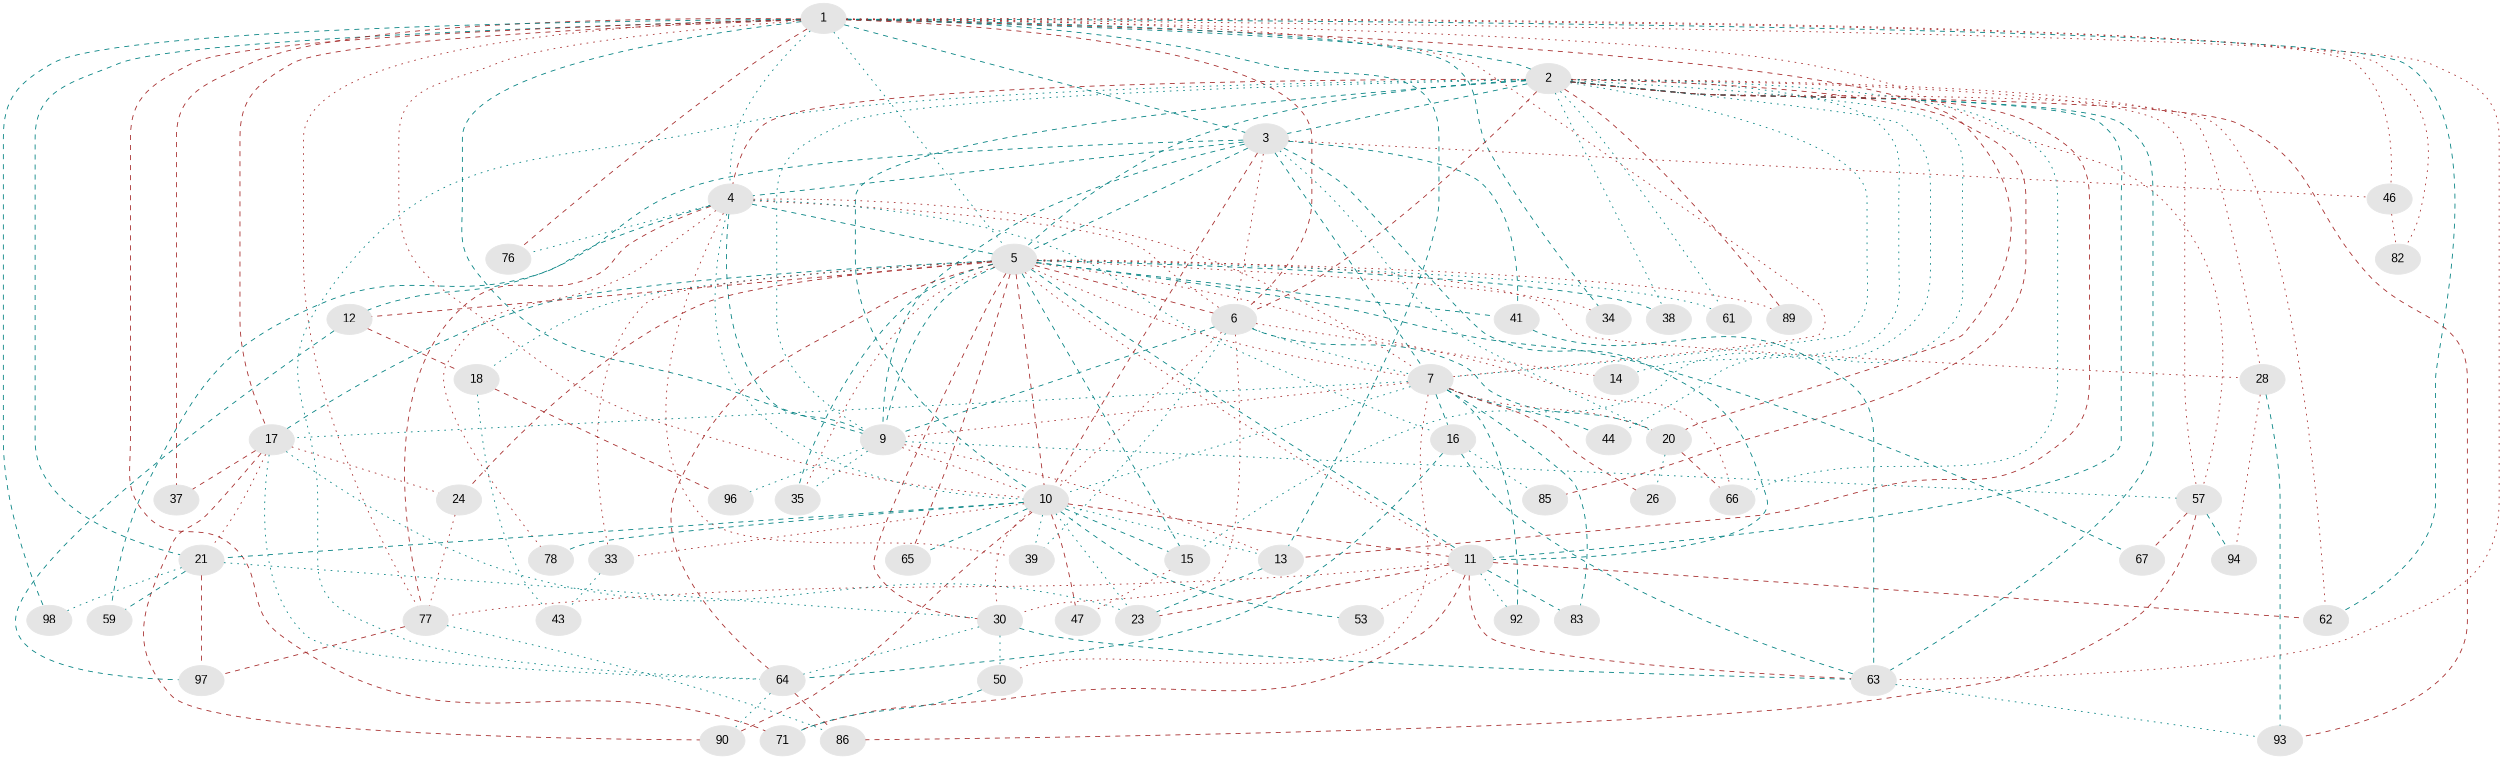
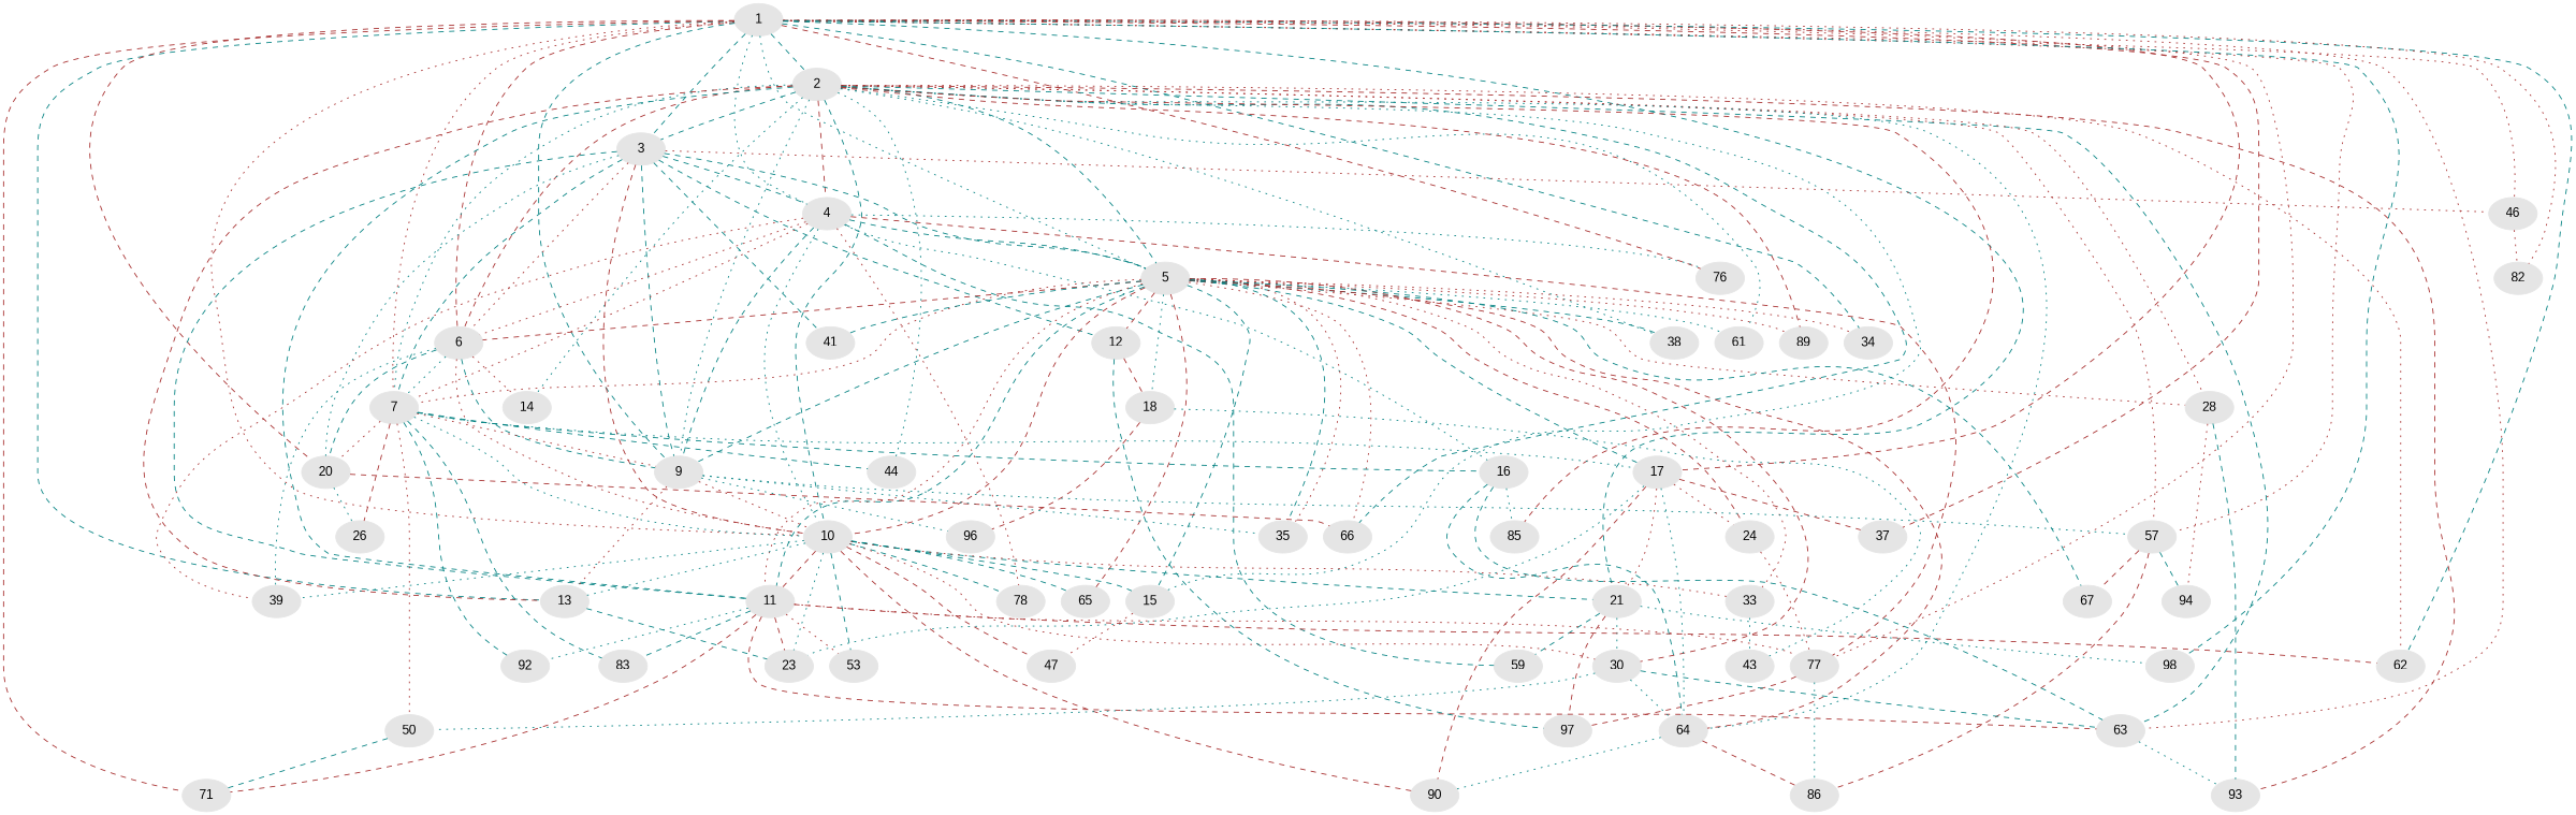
  graph {
    fontname="Liberation Sans"
    node [color=gray90 fontname="Liberation Sans" style=filled]
    edge [color=teal fontname="Liberation Sans" style=dashed]
    1 [super="+29"]
    2 [super="+107+121+105+49+8"]
    3
    4
    5 [super="+32"]
    6
    7
    9 [super="+60+54+55+79"]
    10 [super="+106+108+52+48+25+51+27+45"]
    13 [super="+102"]
    17 [super="+72"]
    20 [super="+42"]
    21
    34
    37 [super="+95"]
    46
    57 [super="+58"]
    62
    63 [super="+101+114"]
    71 [super="+91"]
    76
    77 [super="+80+88"]
    82
    98
    11 [super="+70+22+68+31"]
    14
    15
    28
    38
    44
    61
    64 [super="+69+117"]
    66
    85
    89
    93
    12
    41
    16
    39
    59
    78
    18
    24
    30 [super="+40+36"]
    33
    35
    65
    67
    26
    50
    83
    92
    96
    23
    47
    53
    90
    97 [super="+103"]
    94
    86
    43
    1 -- 2 [weight=3]
    1 -- 3 [weight=2]
    1 -- 4 [style=dotted]
    1 -- 5 [style=dotted weight=3]
    1 -- 6 [color=brown weight=2]
    1 -- 7 [color=brown style=dotted]
    1 -- 9 [weight=2]
    1 -- 10 [color=brown style=dotted weight=2]
    1 -- 13
    1 -- 17 [color=brown]
    1 -- 20 [color=brown]
    1 -- 21
    1 -- 34
    1 -- 37 [color=brown weight=2]
    1 -- 46 [color=brown style=dotted]
    1 -- 57 [color=brown style=dotted]
    1 -- 62
    1 -- 63 [color=brown style=dotted]
    1 -- 71 [color=brown weight=2]
    1 -- 76 [color=brown]
    1 -- 77 [color=brown style=dotted]
    1 -- 82 [color=brown style=dotted]
    1 -- 98
    2 -- 3 [weight=3]
    2 -- 4 [color=brown weight=2]
    2 -- 5 [weight=3]
    2 -- 6 [color=brown weight=2]
    2 -- 7 [style=dotted weight=4]
    2 -- 9 [style=dotted weight=5]
    2 -- 10 [weight=3]
    2 -- 13 [color=brown weight=2]
    2 -- 57 [color=brown style=dotted]
    2 -- 62 [color=brown style=dotted]
    2 -- 63
    2 -- 11
    2 -- 14 [style=dotted]
    2 -- 15 [style=dotted]
    2 -- 28 [color=brown style=dotted]
    2 -- 38 [style=dotted]
    2 -- 44 [style=dotted]
    2 -- 61 [style=dotted]
    2 -- 64 [style=dotted]
-   2 -- 66 [style=dotted]
+   2 -- 66
    2 -- 85 [color=brown]
    2 -- 89 [color=brown]
    2 -- 93 [color=brown]
    3 -- 4
    3 -- 5
    3 -- 6 [color=brown style=dotted]
    3 -- 7
    3 -- 9
    3 -- 10 [color=brown]
    3 -- 20 [style=dotted]
    3 -- 46 [color=brown style=dotted]
    3 -- 11 [weight=2]
    3 -- 12
    3 -- 41
    4 -- 5
    4 -- 6 [color=brown style=dotted]
    4 -- 7 [color=brown style=dotted]
    4 -- 9
    4 -- 10 [style=dotted]
    4 -- 76 [style=dotted]
    4 -- 77 [color=brown]
    4 -- 16 [style=dotted]
    4 -- 39 [color=brown style=dotted]
    4 -- 59
    4 -- 78 [color=brown style=dotted]
    5 -- 6 [color=brown]
    5 -- 7 [color=brown style=dotted]
    5 -- 9 [weight=3]
    5 -- 10 [color=brown weight=2]
    5 -- 17
    5 -- 34 [color=brown style=dotted]
    5 -- 11 [color=brown style=dotted]
    5 -- 11
    5 -- 15
    5 -- 28 [color=brown style=dotted]
    5 -- 38
    5 -- 61 [style=dotted]
    5 -- 64 [color=brown]
    5 -- 66 [color=brown style=dotted]
    5 -- 89 [color=brown style=dotted]
    5 -- 12 [color=brown]
    5 -- 41
    5 -- 18 [style=dotted]
    5 -- 24 [color=brown]
    5 -- 30 [color=brown]
    5 -- 33 [color=brown style=dotted]
    5 -- 35
    5 -- 35 [color=brown style=dotted]
    5 -- 65 [color=brown]
    5 -- 67
    6 -- 7 [style=dotted]
    6 -- 9
    6 -- 10 [color=brown style=dotted]
    6 -- 20
    6 -- 14 [color=brown style=dotted]
    6 -- 39 [style=dotted]
-   6 -- 30 [color=brown style=dotted]
    7 -- 9 [color=brown style=dotted]
    7 -- 10 [style=dotted]
    7 -- 17 [style=dotted]
    7 -- 20 [color=brown style=dotted]
    7 -- 44
    7 -- 16
    7 -- 26 [color=brown]
    7 -- 50 [color=brown style=dotted]
    7 -- 83
    7 -- 92
    9 -- 10 [color=brown style=dotted]
    9 -- 13 [color=brown style=dotted]
    9 -- 57 [style=dotted]
    9 -- 35 [style=dotted]
    9 -- 96 [style=dotted]
    10 -- 13 [style=dotted]
    10 -- 21
    10 -- 11 [color=brown weight=3]
    10 -- 15 [weight=2]
    10 -- 39 [style=dotted]
    10 -- 78
    10 -- 30 [color=brown style=dotted]
    10 -- 33 [color=brown style=dotted]
    10 -- 65
    10 -- 23 [style=dotted]
    10 -- 47 [color=brown]
    10 -- 53
    10 -- 90 [color=brown]
    13 -- 23
    17 -- 21 [color=brown style=dotted]
    17 -- 37 [color=brown]
    17 -- 64 [style=dotted]
    17 -- 24 [color=brown style=dotted]
    17 -- 23 [style=dotted weight=2]
    17 -- 90 [color=brown]
    20 -- 66 [color=brown]
    20 -- 26 [style=dotted]
    21 -- 98 [style=dotted]
    21 -- 59
    21 -- 30 [style=dotted]
    21 -- 97 [color=brown]
    46 -- 82 [color=brown style=dotted]
    57 -- 67 [color=brown]
    57 -- 94
    57 -- 86 [color=brown]
    63 -- 93 [style=dotted]
    77 -- 97 [color=brown]
    77 -- 86 [style=dotted]
    11 -- 62 [color=brown]
    11 -- 63 [color=brown]
    11 -- 71 [color=brown]
    11 -- 77 [color=brown style=dotted]
    11 -- 83
    11 -- 92 [style=dotted]
    11 -- 23 [color=brown]
    11 -- 53 [color=brown style=dotted]
    15 -- 47 [color=brown style=dotted]
    28 -- 93
    28 -- 94 [color=brown style=dotted]
    64 -- 90 [style=dotted]
    64 -- 86 [color=brown]
    12 -- 18 [color=brown]
    12 -- 97
-   41 -- 63
    16 -- 63
    16 -- 64 [weight=2]
    16 -- 85 [style=dotted]
    18 -- 96 [color=brown]
    18 -- 43 [style=dotted]
    24 -- 77 [color=brown style=dotted]
    30 -- 63
    30 -- 64 [style=dotted]
    30 -- 50 [style=dotted]
    33 -- 43 [style=dotted]
    50 -- 71
  }
